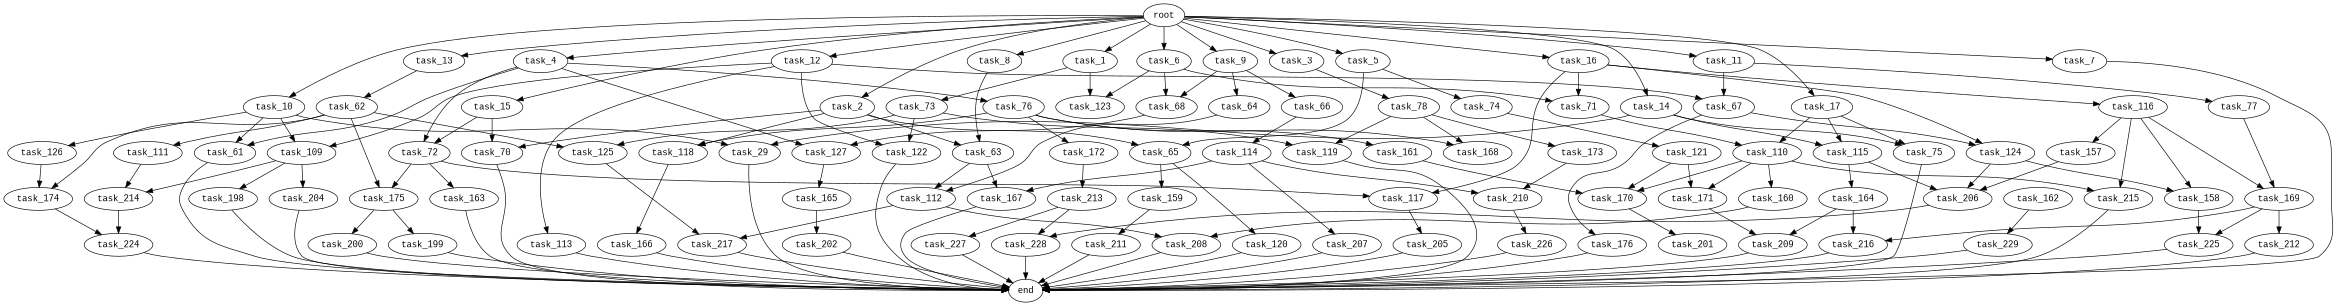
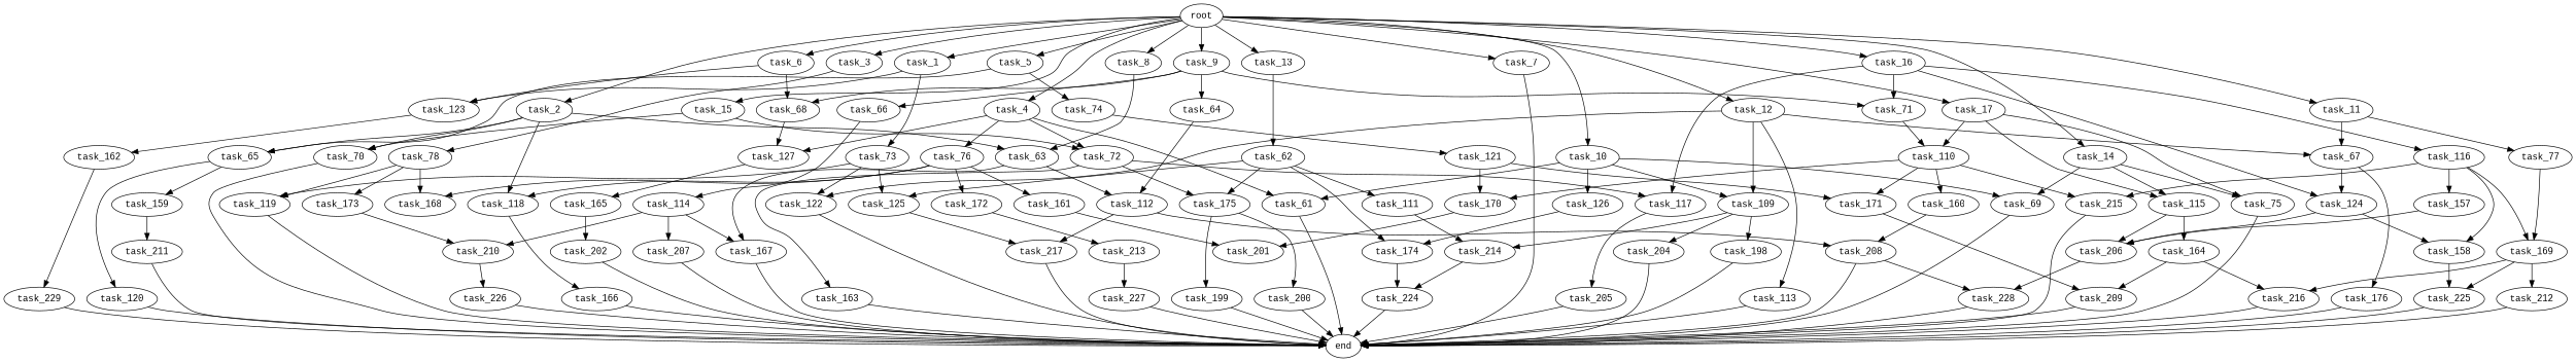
  digraph {
    fontname="Liberation Mono"
    node [fontname="Liberation Mono"]
    edge [fontname="Liberation Mono"]
    root
    task_1
    task_2
    task_3
    task_4
    task_5
    task_6
    task_7
    task_8
    task_9
    task_10
    task_11
    task_12
    task_13
    task_14
    task_15
    task_16
    task_17
    task_73
    task_123
    task_63
    task_65
    task_70
    task_118
    task_78
    task_61
    task_72
    task_76
    task_127
    task_74
    task_68
    task_71
    end
    task_64
    task_66
-   task_69 [label=task_29]
+   task_69
    task_109
    task_126
    task_67
    task_77
    task_113
    task_122
    task_62
    task_75
    task_115
    task_116
    task_117
    task_124
    task_110
    task_125
    task_119
    task_162
    task_112
    task_167
    task_120
    task_159
    task_166
    task_168
    task_173
    task_175
    task_163
    task_161
    task_172
    task_165
    task_121
    task_114
    task_198
    task_204
    task_214
    task_174
    task_176
    task_169
    task_111
    task_164
    task_206
    task_215
    task_157
    task_158
    task_205
    task_160
    task_170
    task_171
    task_217
    task_224
    task_199
    task_200
    task_208
    task_211
    task_207
    task_210
    task_201
    task_213
    task_225
    task_216
    task_212
    task_209
    task_226
    task_228
    task_229
    task_202
    task_227
    root -> task_1
    root -> task_2
    root -> task_3
    root -> task_4
    root -> task_5
    root -> task_6
    root -> task_7
    root -> task_8
    root -> task_9
    root -> task_10
    root -> task_11
    root -> task_12
    root -> task_13
    root -> task_14
    root -> task_15
    root -> task_16
    root -> task_17
    task_1 -> task_73
    task_1 -> task_123
    task_2 -> task_63
    task_2 -> task_65
    task_2 -> task_70
    task_2 -> task_118
    task_3 -> task_78
    task_4 -> task_61
    task_4 -> task_72
    task_4 -> task_76
    task_4 -> task_127
    task_5 -> task_65
    task_5 -> task_74
    task_6 -> task_123
    task_6 -> task_68
-   task_6 -> task_71
+   task_9 -> task_71
    task_7 -> end
    task_8 -> task_63
    task_9 -> task_68
    task_9 -> task_64
    task_9 -> task_66
    task_10 -> task_61
    task_10 -> task_69
    task_10 -> task_109
    task_10 -> task_126
    task_11 -> task_67
    task_11 -> task_77
    task_12 -> task_109
    task_12 -> task_67
    task_12 -> task_113
    task_12 -> task_122
    task_13 -> task_62
    task_14 -> task_69
    task_14 -> task_75
    task_14 -> task_115
    task_15 -> task_70
    task_15 -> task_72
    task_16 -> task_71
    task_16 -> task_116
    task_16 -> task_117
    task_16 -> task_124
    task_17 -> task_75
    task_17 -> task_115
    task_17 -> task_110
    task_73 -> task_122
    task_73 -> task_125
    task_73 -> task_119
+   task_123 -> task_162
    task_63 -> task_112
    task_63 -> task_167
    task_65 -> task_120
    task_65 -> task_159
    task_70 -> end
    task_118 -> task_166
    task_78 -> task_119
    task_78 -> task_168
    task_78 -> task_173
    task_61 -> end
    task_72 -> task_117
    task_72 -> task_175
    task_72 -> task_163
    task_76 -> task_118
    task_76 -> task_168
    task_76 -> task_161
    task_76 -> task_172
    task_127 -> task_165
    task_74 -> task_121
    task_68 -> task_127
    task_71 -> task_110
    task_64 -> task_112
    task_66 -> task_114
    task_69 -> end
    task_109 -> task_198
    task_109 -> task_204
    task_109 -> task_214
    task_126 -> task_174
    task_67 -> task_124
    task_67 -> task_176
    task_77 -> task_169
    task_113 -> end
    task_122 -> end
    task_62 -> task_125
    task_62 -> task_175
    task_62 -> task_174
    task_62 -> task_111
    task_75 -> end
    task_115 -> task_164
    task_115 -> task_206
    task_116 -> task_169
    task_116 -> task_215
    task_116 -> task_157
    task_116 -> task_158
    task_117 -> task_205
    task_124 -> task_206
    task_124 -> task_158
    task_110 -> task_215
    task_110 -> task_160
    task_110 -> task_170
    task_110 -> task_171
    task_125 -> task_217
    task_119 -> end
    task_162 -> task_229
    task_112 -> task_217
    task_112 -> task_208
    task_167 -> end
    task_120 -> end
    task_159 -> task_211
    task_166 -> end
    task_173 -> task_210
    task_175 -> task_199
    task_175 -> task_200
    task_163 -> end
-   task_161 -> task_170
+   task_161 -> task_201
    task_172 -> task_213
    task_165 -> task_202
    task_121 -> task_170
    task_121 -> task_171
    task_114 -> task_167
    task_114 -> task_207
    task_114 -> task_210
    task_198 -> end
    task_204 -> end
    task_214 -> task_224
    task_174 -> task_224
    task_176 -> end
    task_169 -> task_225
    task_169 -> task_216
    task_169 -> task_212
    task_111 -> task_214
    task_164 -> task_216
    task_164 -> task_209
    task_206 -> task_228
    task_215 -> end
    task_157 -> task_206
    task_158 -> task_225
    task_205 -> end
    task_160 -> task_208
    task_170 -> task_201
    task_171 -> task_209
    task_217 -> end
    task_224 -> end
    task_199 -> end
    task_200 -> end
    task_208 -> end
    task_211 -> end
    task_207 -> end
    task_210 -> task_226
-   task_213 -> task_228
+   task_208 -> task_228
    task_213 -> task_227
    task_225 -> end
    task_216 -> end
    task_212 -> end
    task_209 -> end
    task_226 -> end
    task_228 -> end
    task_229 -> end
    task_202 -> end
    task_227 -> end
  }
